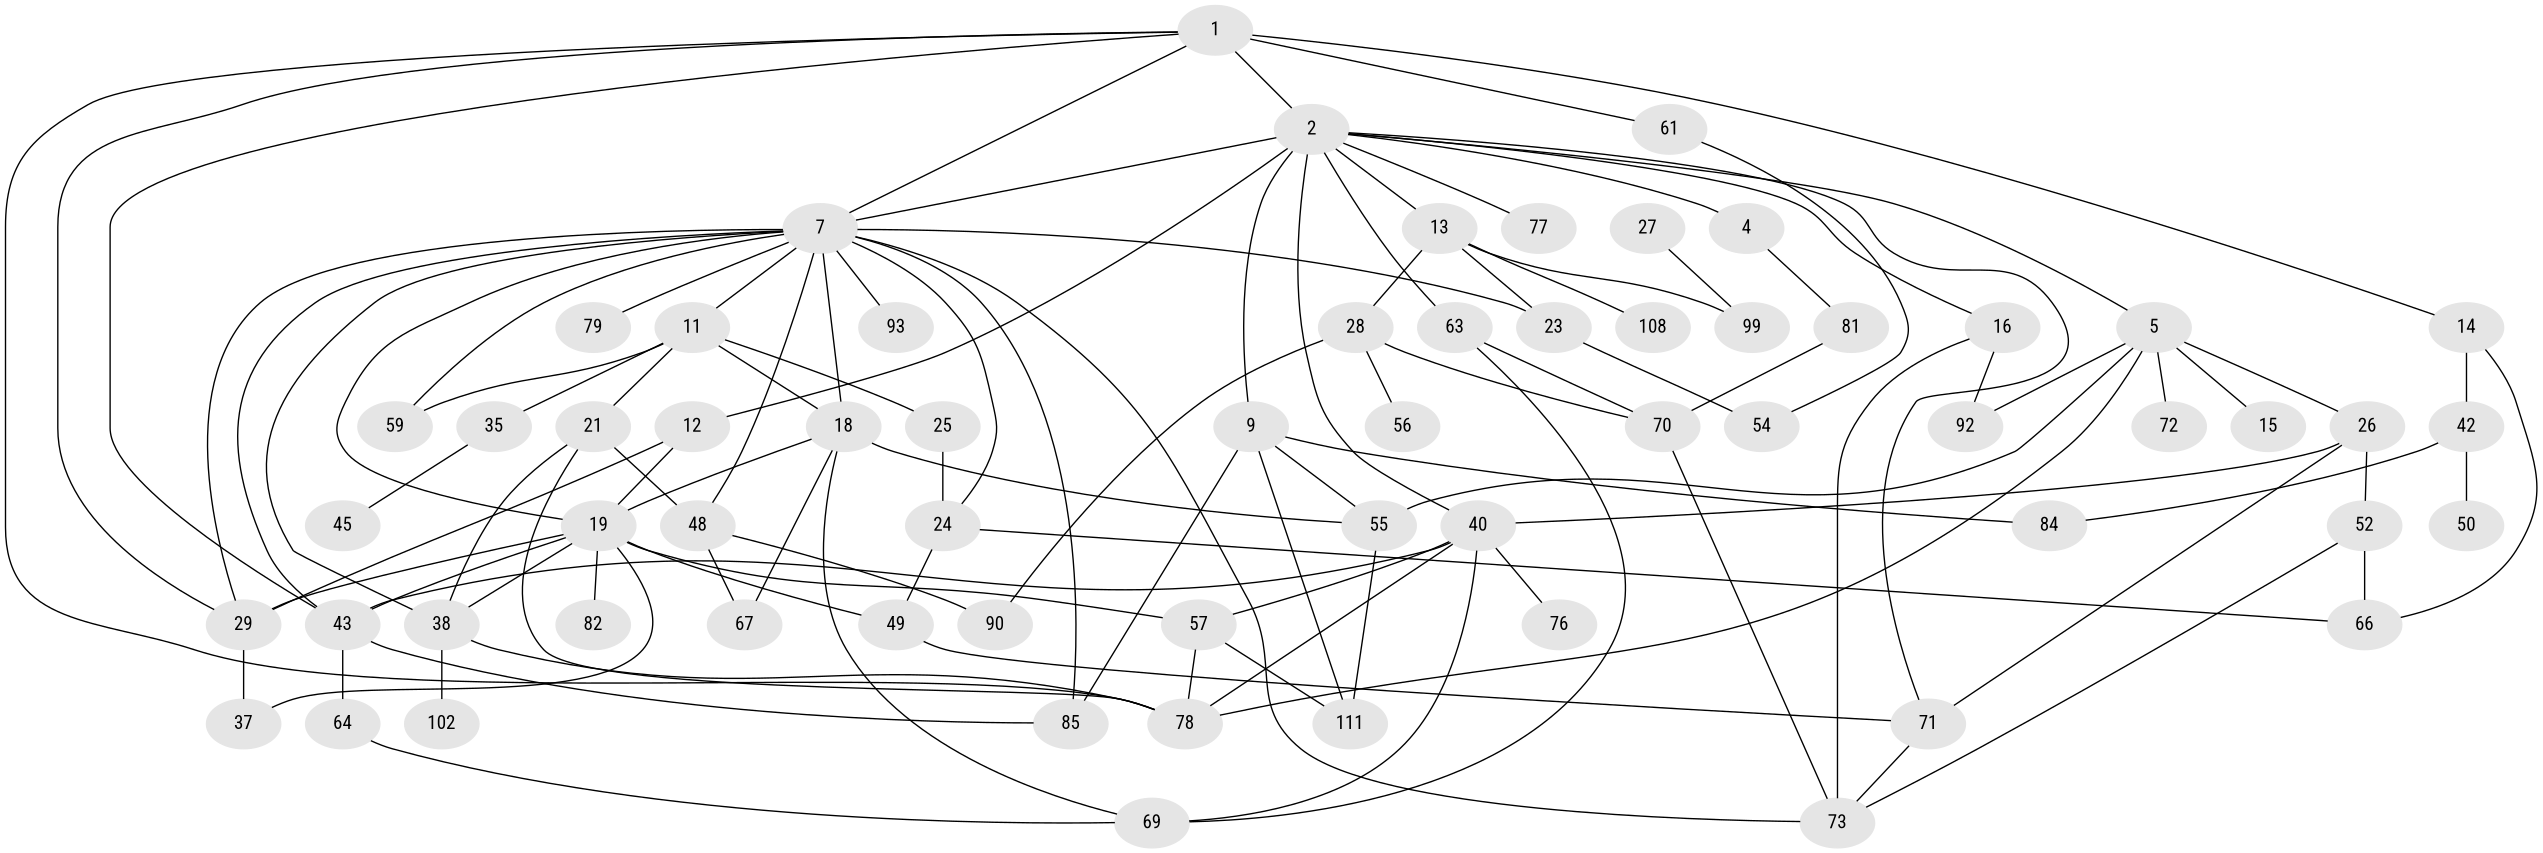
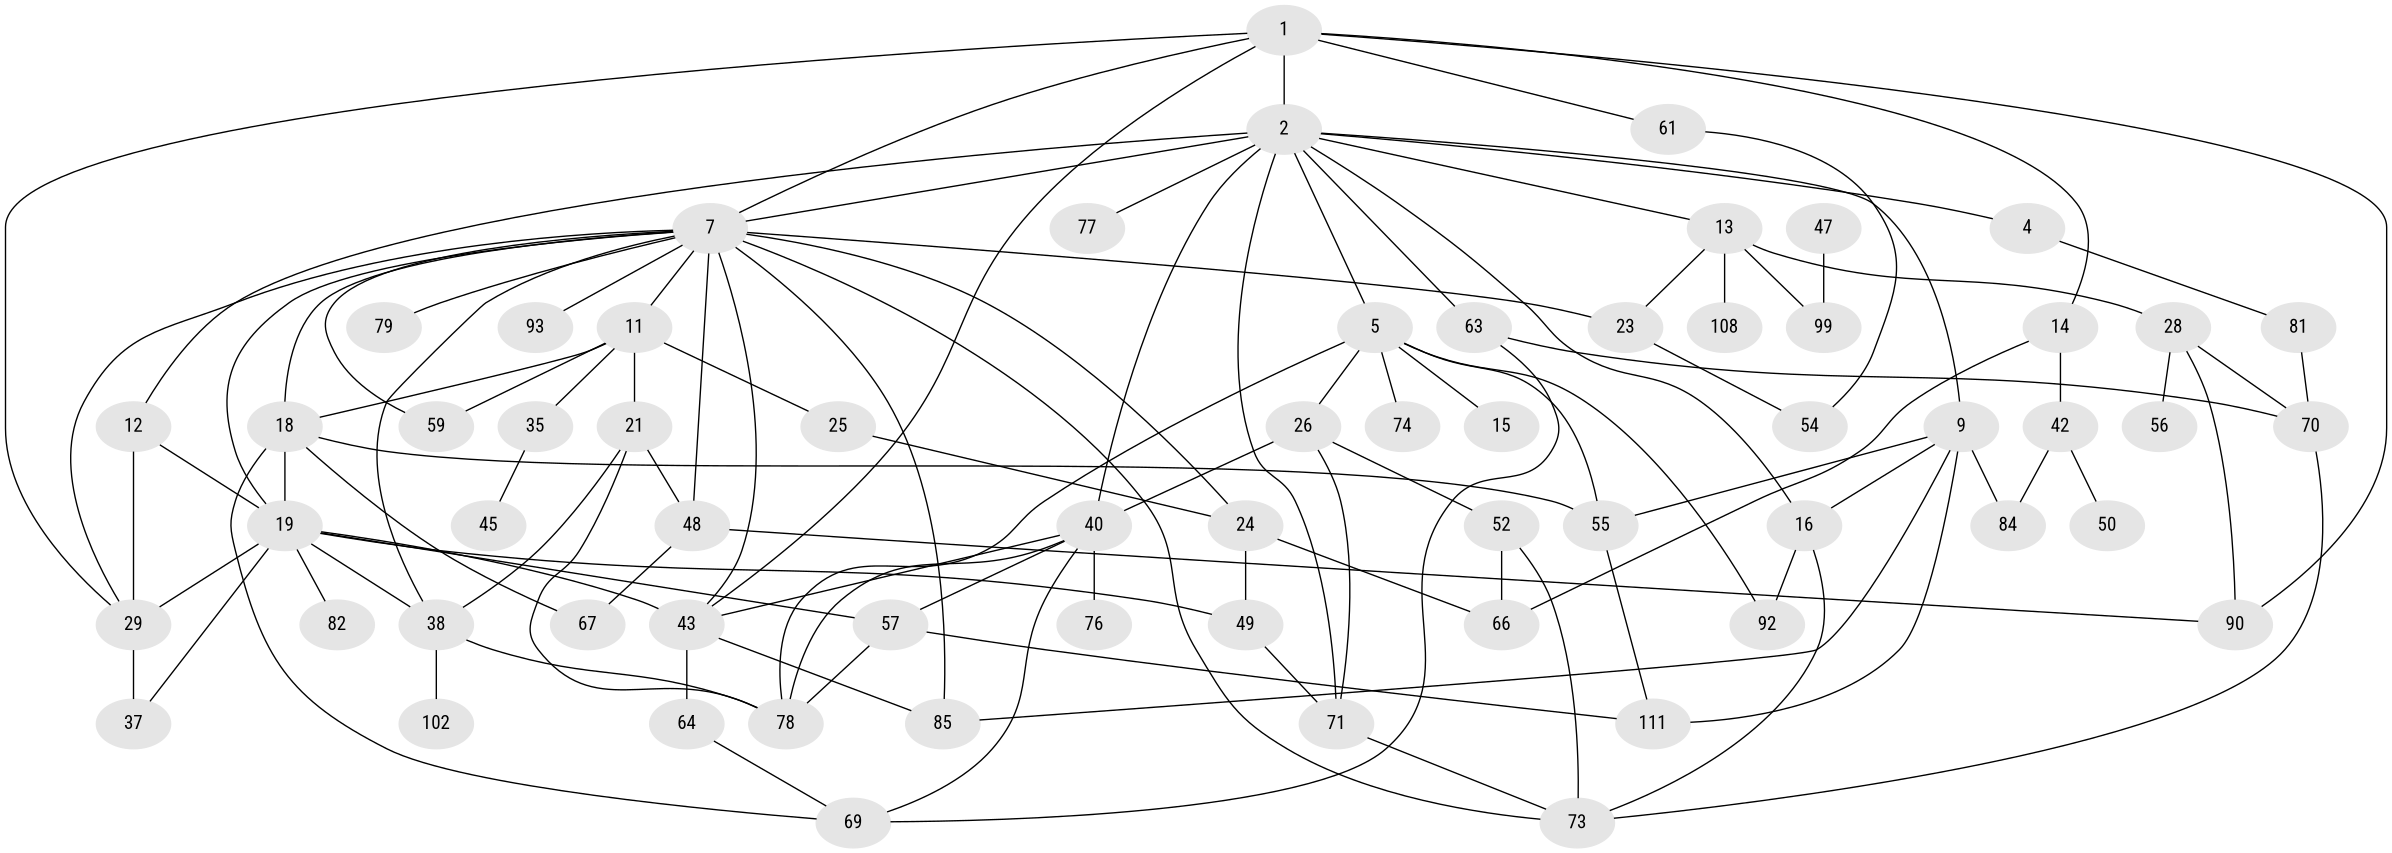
  graph {
    fontname="Roboto Condensed"
    node [color=gray90 fontname="Roboto Condensed" style=filled]
    edge [fontname="Roboto Condensed"]
    1 [super="+2+10+58"]
    n2 [label=2 super="+121+114+97+6+89"]
    7 [super="+8+46+33+32+36"]
    14 [super="+86"]
    29 [super="+120"]
    n6 [label=61 super="+115"]
    43 [super="+83+47+80"]
    78 [super="+81+106"]
    4
    5 [super="+91"]
    9 [super="+34+61"]
    12
    13 [super="+20"]
    16
    40 [super="+51+101"]
    63 [super="+87"]
    71
    77
    11 [super="+17+30"]
    18 [super="+60"]
    19 [super="+53+65+22"]
    23 [super="+113"]
    24
    38
    48 [super="+75+72"]
    59 [super="+62+104"]
    73 [super="+127"]
    79 [super="+117"]
    85
    93
    42
    66
    37
    54
    64
    n36 [label=81 super="+116+96"]
    15
    26
    55
-   74 [label=72]
+   74
    92
    84
    111
    28
    99 [super="+126"]
    108
    69 [super="+94"]
    57 [super="+88"]
    76 [super="+123"]
    70
    52
    21
    25
    35
    67
    49
    82
    102
    90
    45
    56
    50
-   27
+   27 [label=47]
    1 -- n2 [weight=2]
    1 -- 7
    1 -- 14
    1 -- 29
    1 -- n6
    1 -- 43
-   1 -- 78
+   1 -- 90
    n2 -- 7
    n2 -- 4
    n2 -- 5
    n2 -- 9
    n2 -- 12
    n2 -- 13
    n2 -- 16
    n2 -- 40 [weight=2]
    n2 -- 63
    n2 -- 71
    n2 -- 77
    7 -- 29
    7 -- 43
    7 -- 11
    7 -- 18
    7 -- 19
    7 -- 23 [weight=2]
    7 -- 24
    7 -- 38
    7 -- 48
    7 -- 59
    7 -- 73
    7 -- 79
    7 -- 85
    7 -- 93
    14 -- 42
    14 -- 66
    29 -- 37
    n6 -- 54
    43 -- 85
    43 -- 64
    4 -- n36
    5 -- 78
    5 -- 15
    5 -- 26
    5 -- 55
    5 -- 74
    5 -- 92
+   9 -- 16
    9 -- 85
    9 -- 55
    9 -- 84
    9 -- 111
    12 -- 29
    12 -- 19
    13 -- 23
    13 -- 28
    13 -- 99
    13 -- 108
    16 -- 73
    16 -- 92
    40 -- 43
    40 -- 78
    40 -- 69
    40 -- 57
    40 -- 76
    63 -- 69
    63 -- 70
    71 -- 73
    11 -- 18
    11 -- 59
    11 -- 21
    11 -- 25
    11 -- 35
    18 -- 19
    18 -- 55
    18 -- 69
    18 -- 67
    19 -- 29
    19 -- 43
    19 -- 38
    19 -- 37
    19 -- 57
    19 -- 49
    19 -- 82
    23 -- 54
    24 -- 66
    24 -- 49
    38 -- 78
    38 -- 102
    48 -- 67
    48 -- 90
    42 -- 84
    42 -- 50
    64 -- 69
    n36 -- 70
    26 -- 40
    26 -- 71
    26 -- 52
    55 -- 111
    28 -- 70
    28 -- 90
    28 -- 56
    57 -- 78
    57 -- 111
    70 -- 73
    52 -- 73
    52 -- 66
    21 -- 78
    21 -- 38
    21 -- 48
    25 -- 24
    35 -- 45
    49 -- 71
    27 -- 99
  }
